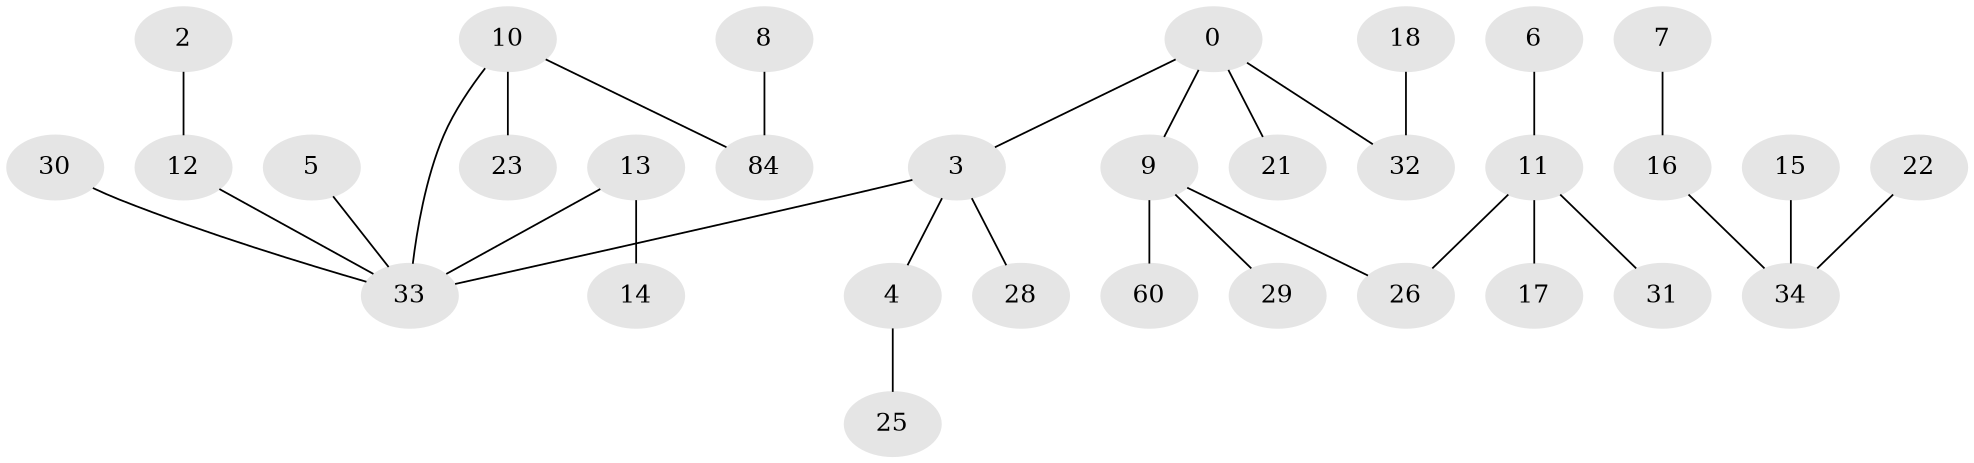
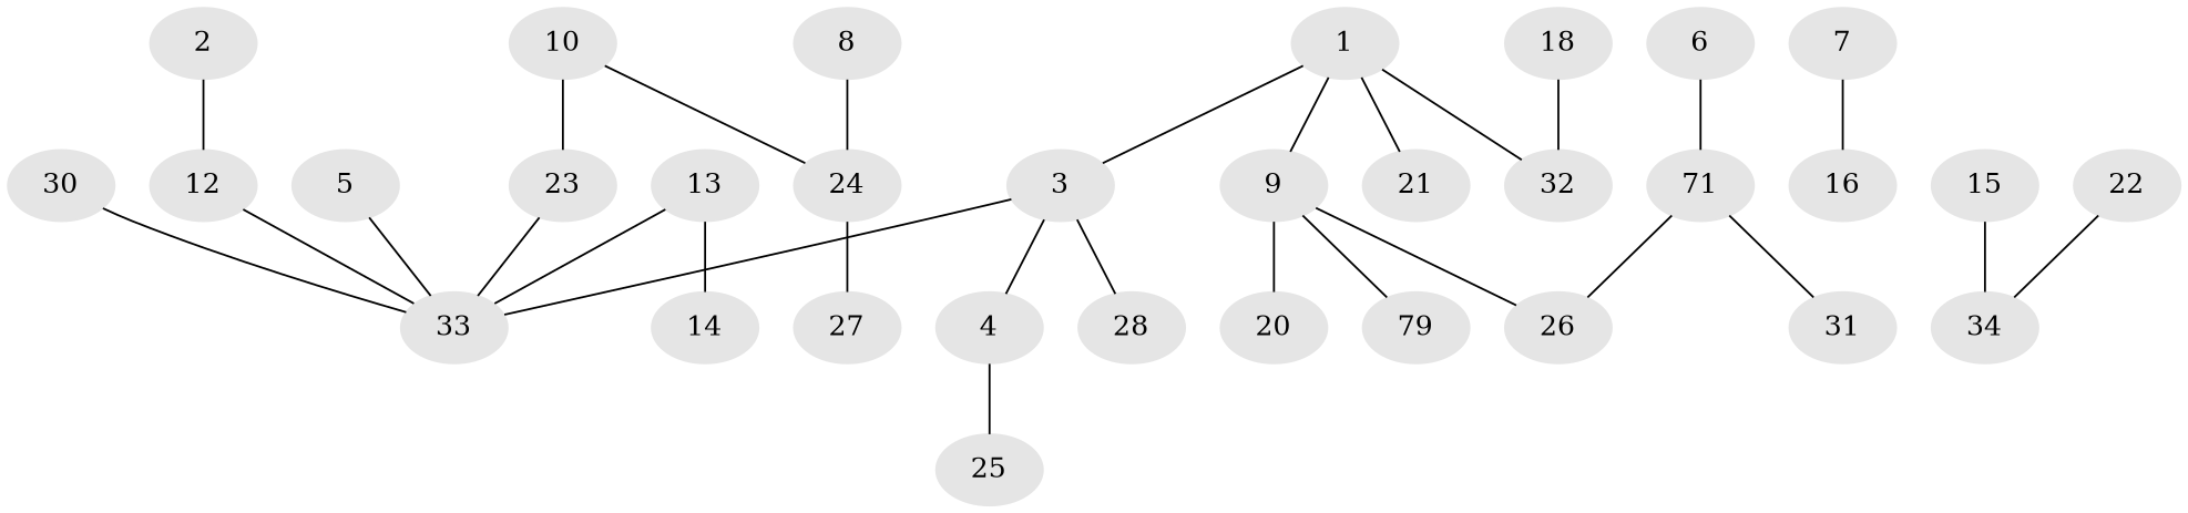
  graph {
    node [color=gray90 style=filled]
    edge [weight=1.0]
-   1 [label=0]
+   1
    3
    9
    21
    32
    33
    4
    28
-   20 [label=60]
+   20
    26
-   29
+   29 [label=79]
    2
    12
    25
    5
    6
-   11
-   17
+   11 [label=71]
    31
    7
    16
    34
    8
-   24 [label=84]
+   24
+   27
    10
    23
    13
    14
    15
    18
    22
    30
    1 -- 3
    1 -- 9
    1 -- 21
    1 -- 32
    3 -- 33
    3 -- 4
    3 -- 28
    9 -- 20
    9 -- 26
    9 -- 29
    4 -- 25
    2 -- 12
    12 -- 33
    5 -- 33
    6 -- 11
    11 -- 26
-   11 -- 17
    11 -- 31
    7 -- 16
-   16 -- 34
    8 -- 24
-   10 -- 33
+   24 -- 27
+   23 -- 33
    10 -- 24
    10 -- 23
    13 -- 33
    13 -- 14
    15 -- 34
    18 -- 32
    22 -- 34
    30 -- 33
  }
